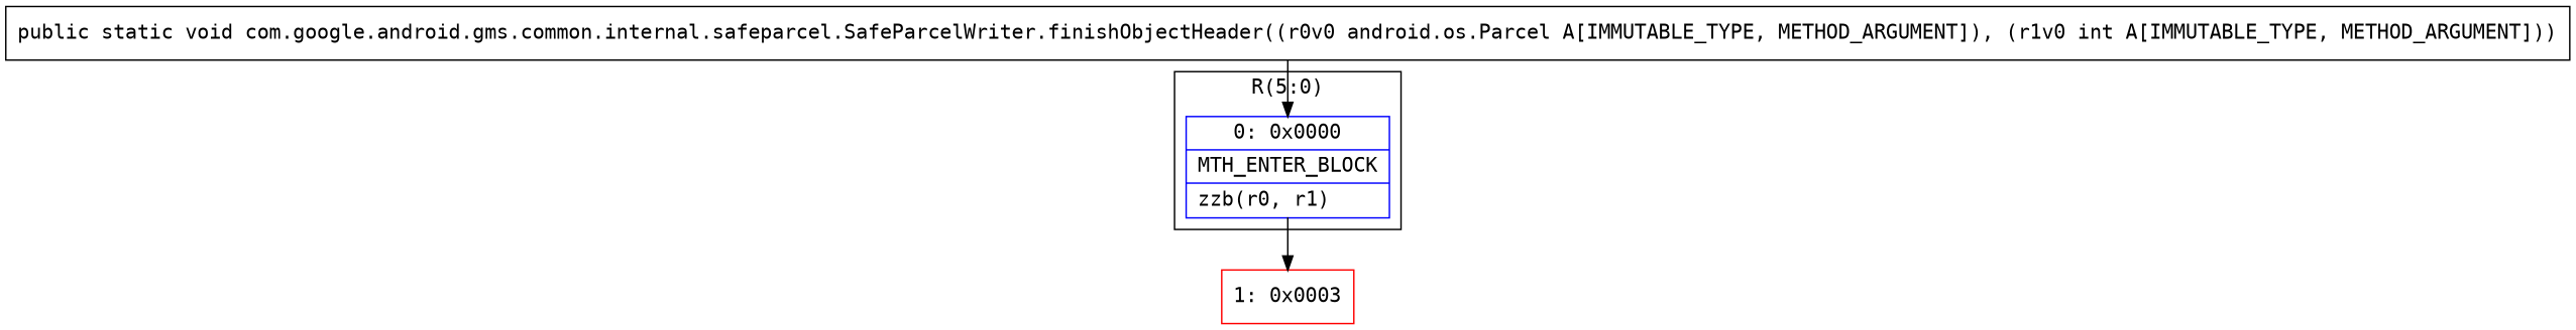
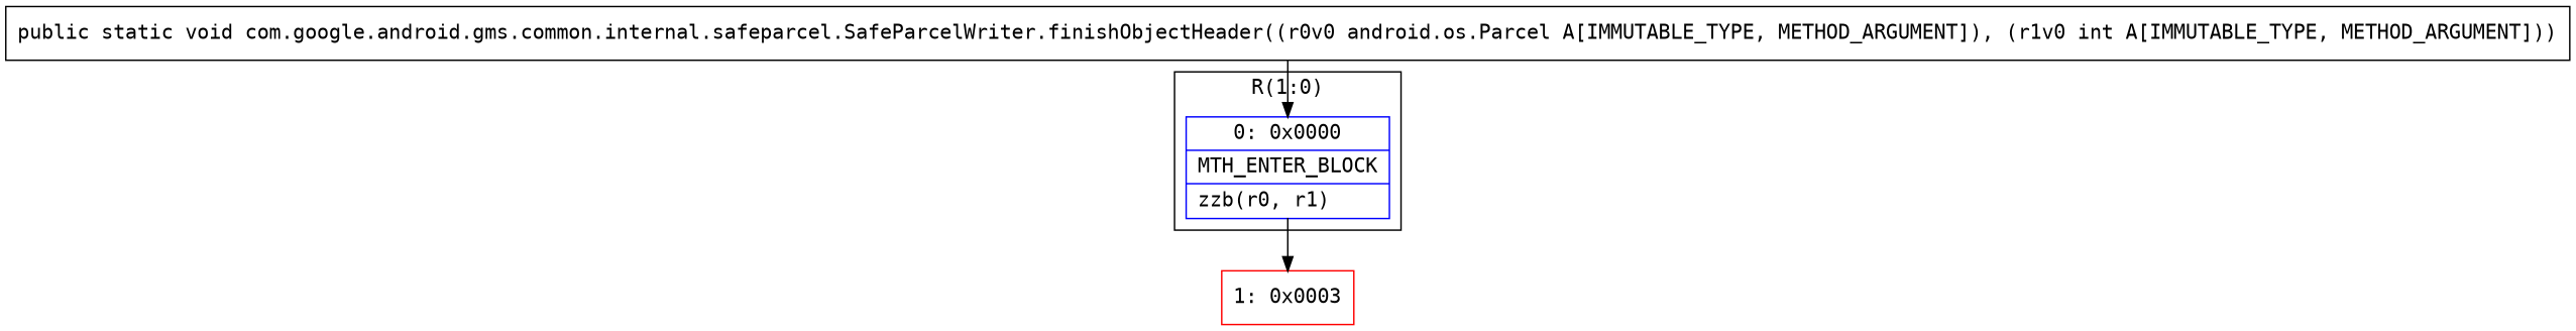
  digraph {
    fontname="DejaVu Sans Mono"
    node [shape=record fontname="DejaVu Sans Mono"]
    edge [fontname="DejaVu Sans Mono"]
    n1 [color=blue label="{0\:\ 0x0000|MTH_ENTER_BLOCK\l|zzb(r0, r1)\l}"]
    n2 [color=red label="{1\:\ 0x0003}"]
    n3 [label="{public static void com.google.android.gms.common.internal.safeparcel.SafeParcelWriter.finishObjectHeader((r0v0 android.os.Parcel A[IMMUTABLE_TYPE, METHOD_ARGUMENT]), (r1v0 int A[IMMUTABLE_TYPE, METHOD_ARGUMENT])) }"]
    subgraph cluster_1 {
-     label="R(5:0)"
+     label="R(1:0)"
      n1
    }
    n1 -> n2
    n3 -> n1
  }
